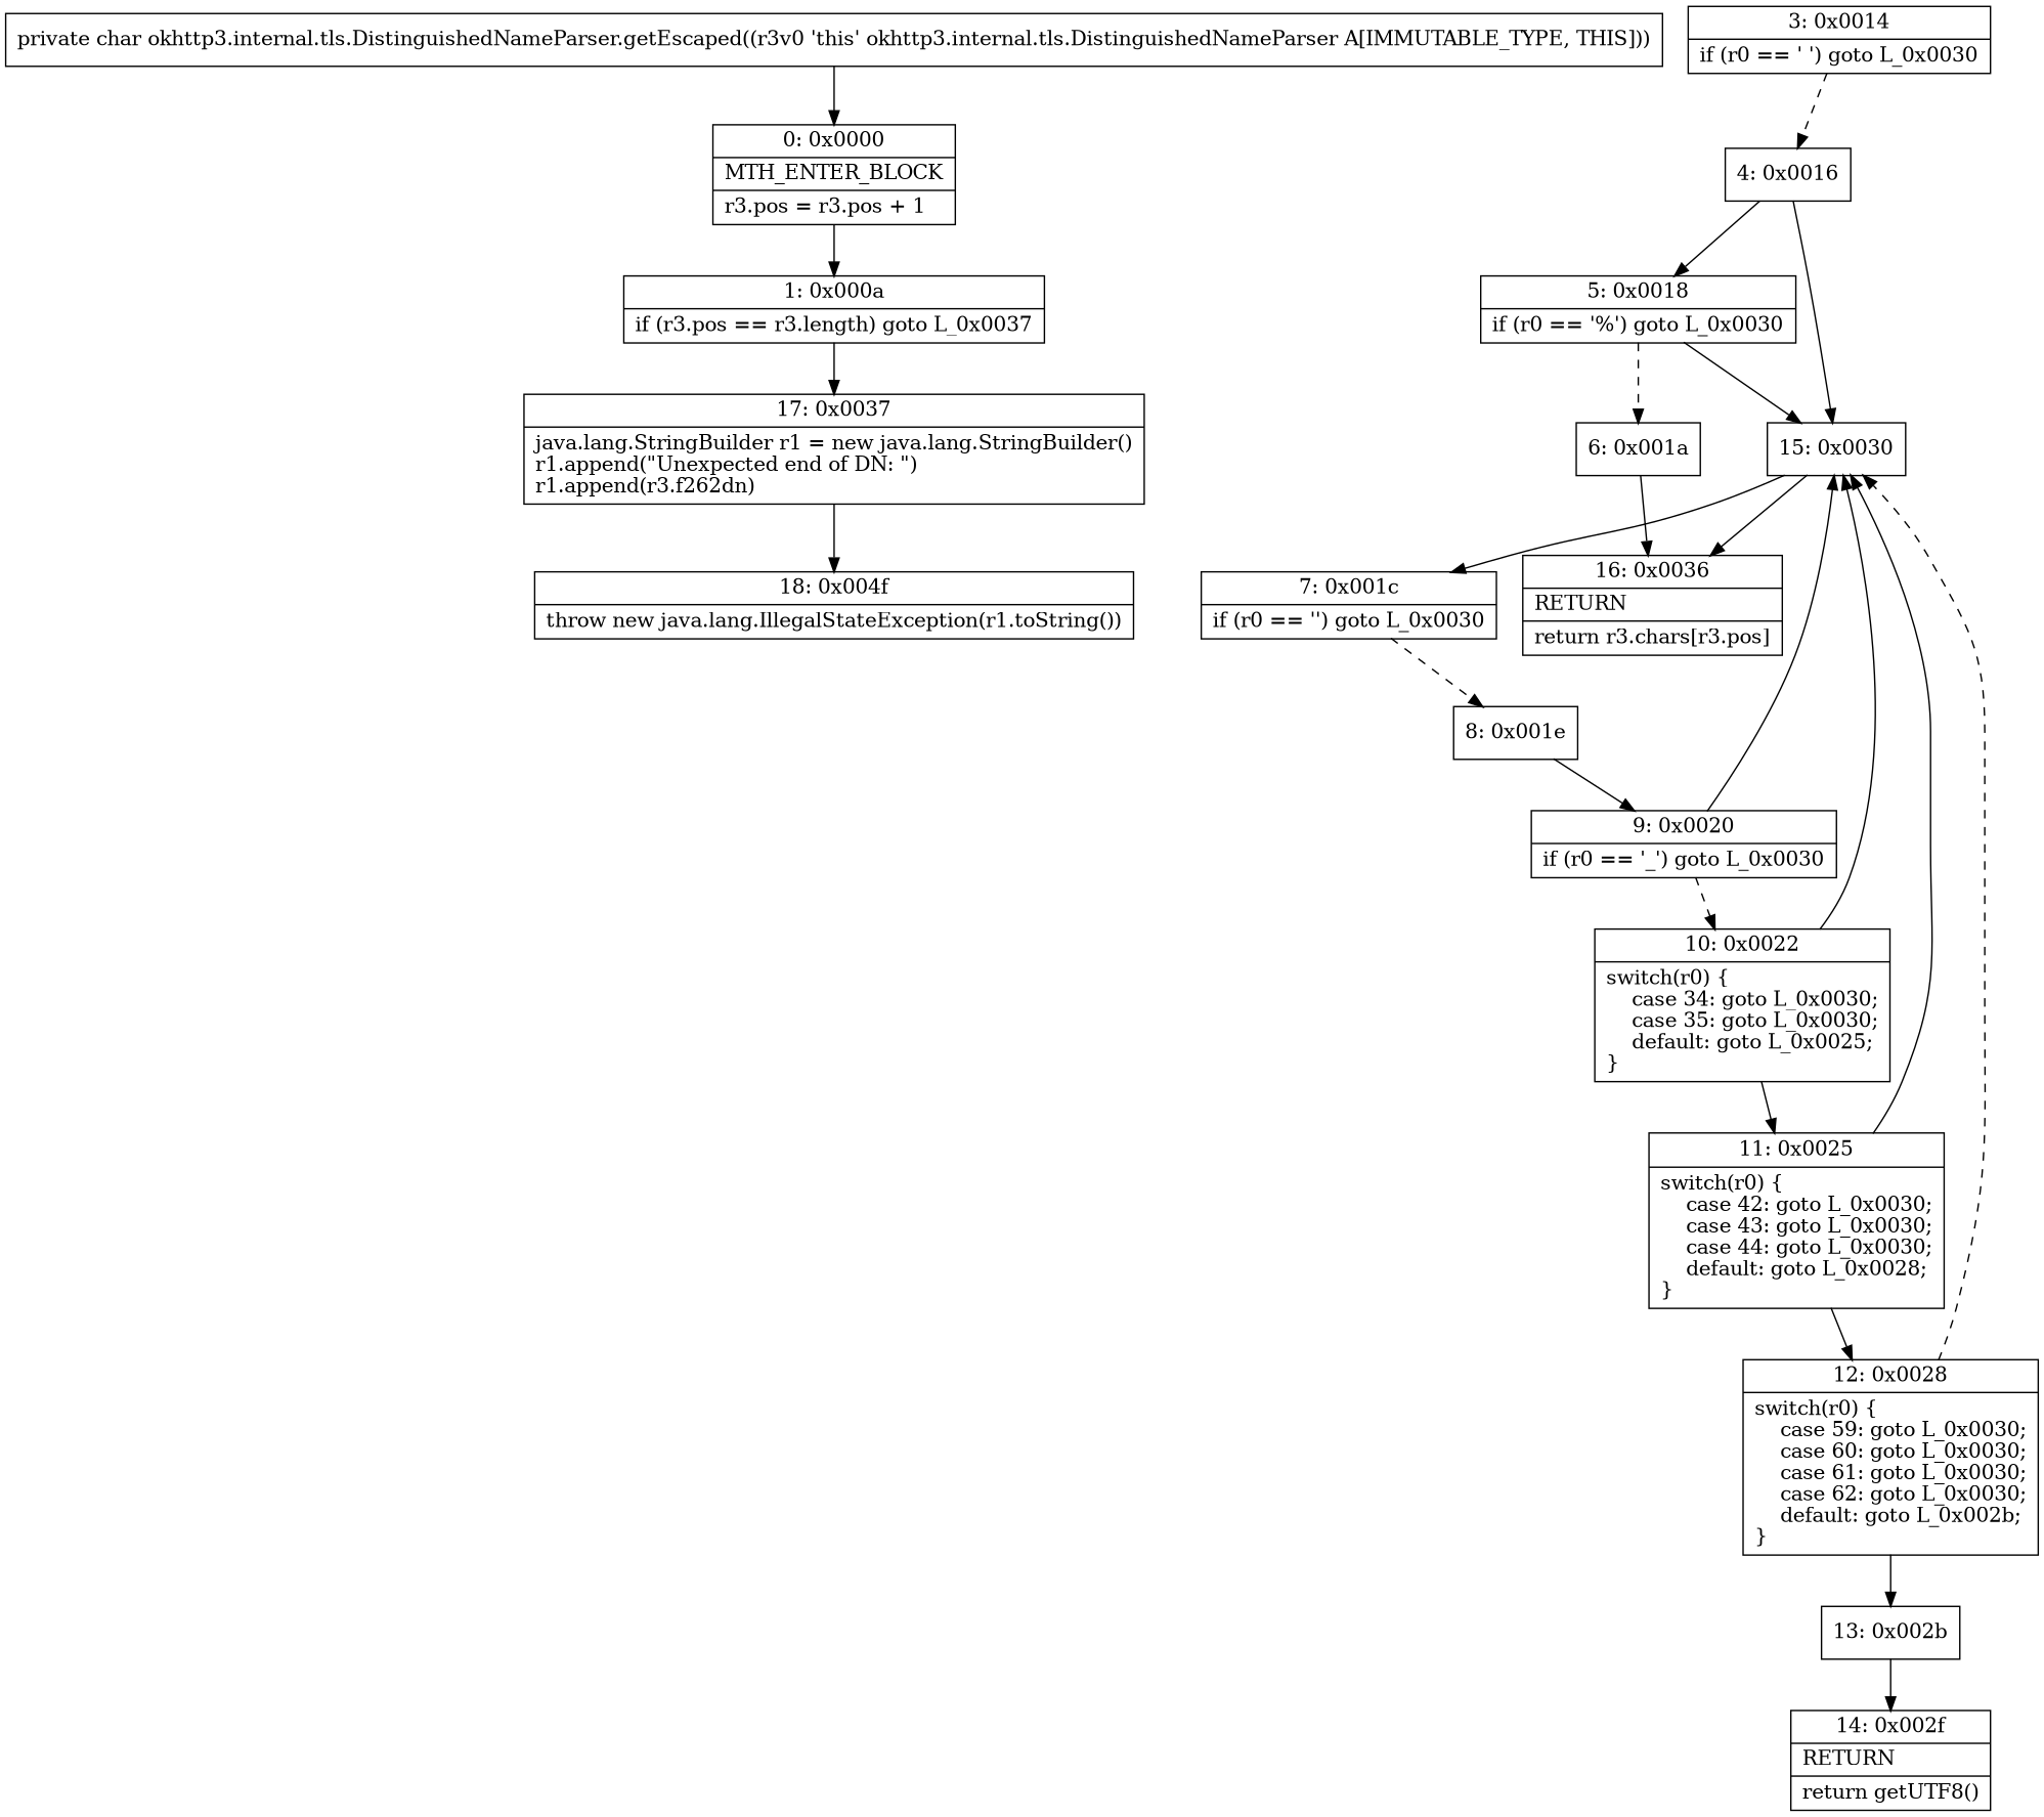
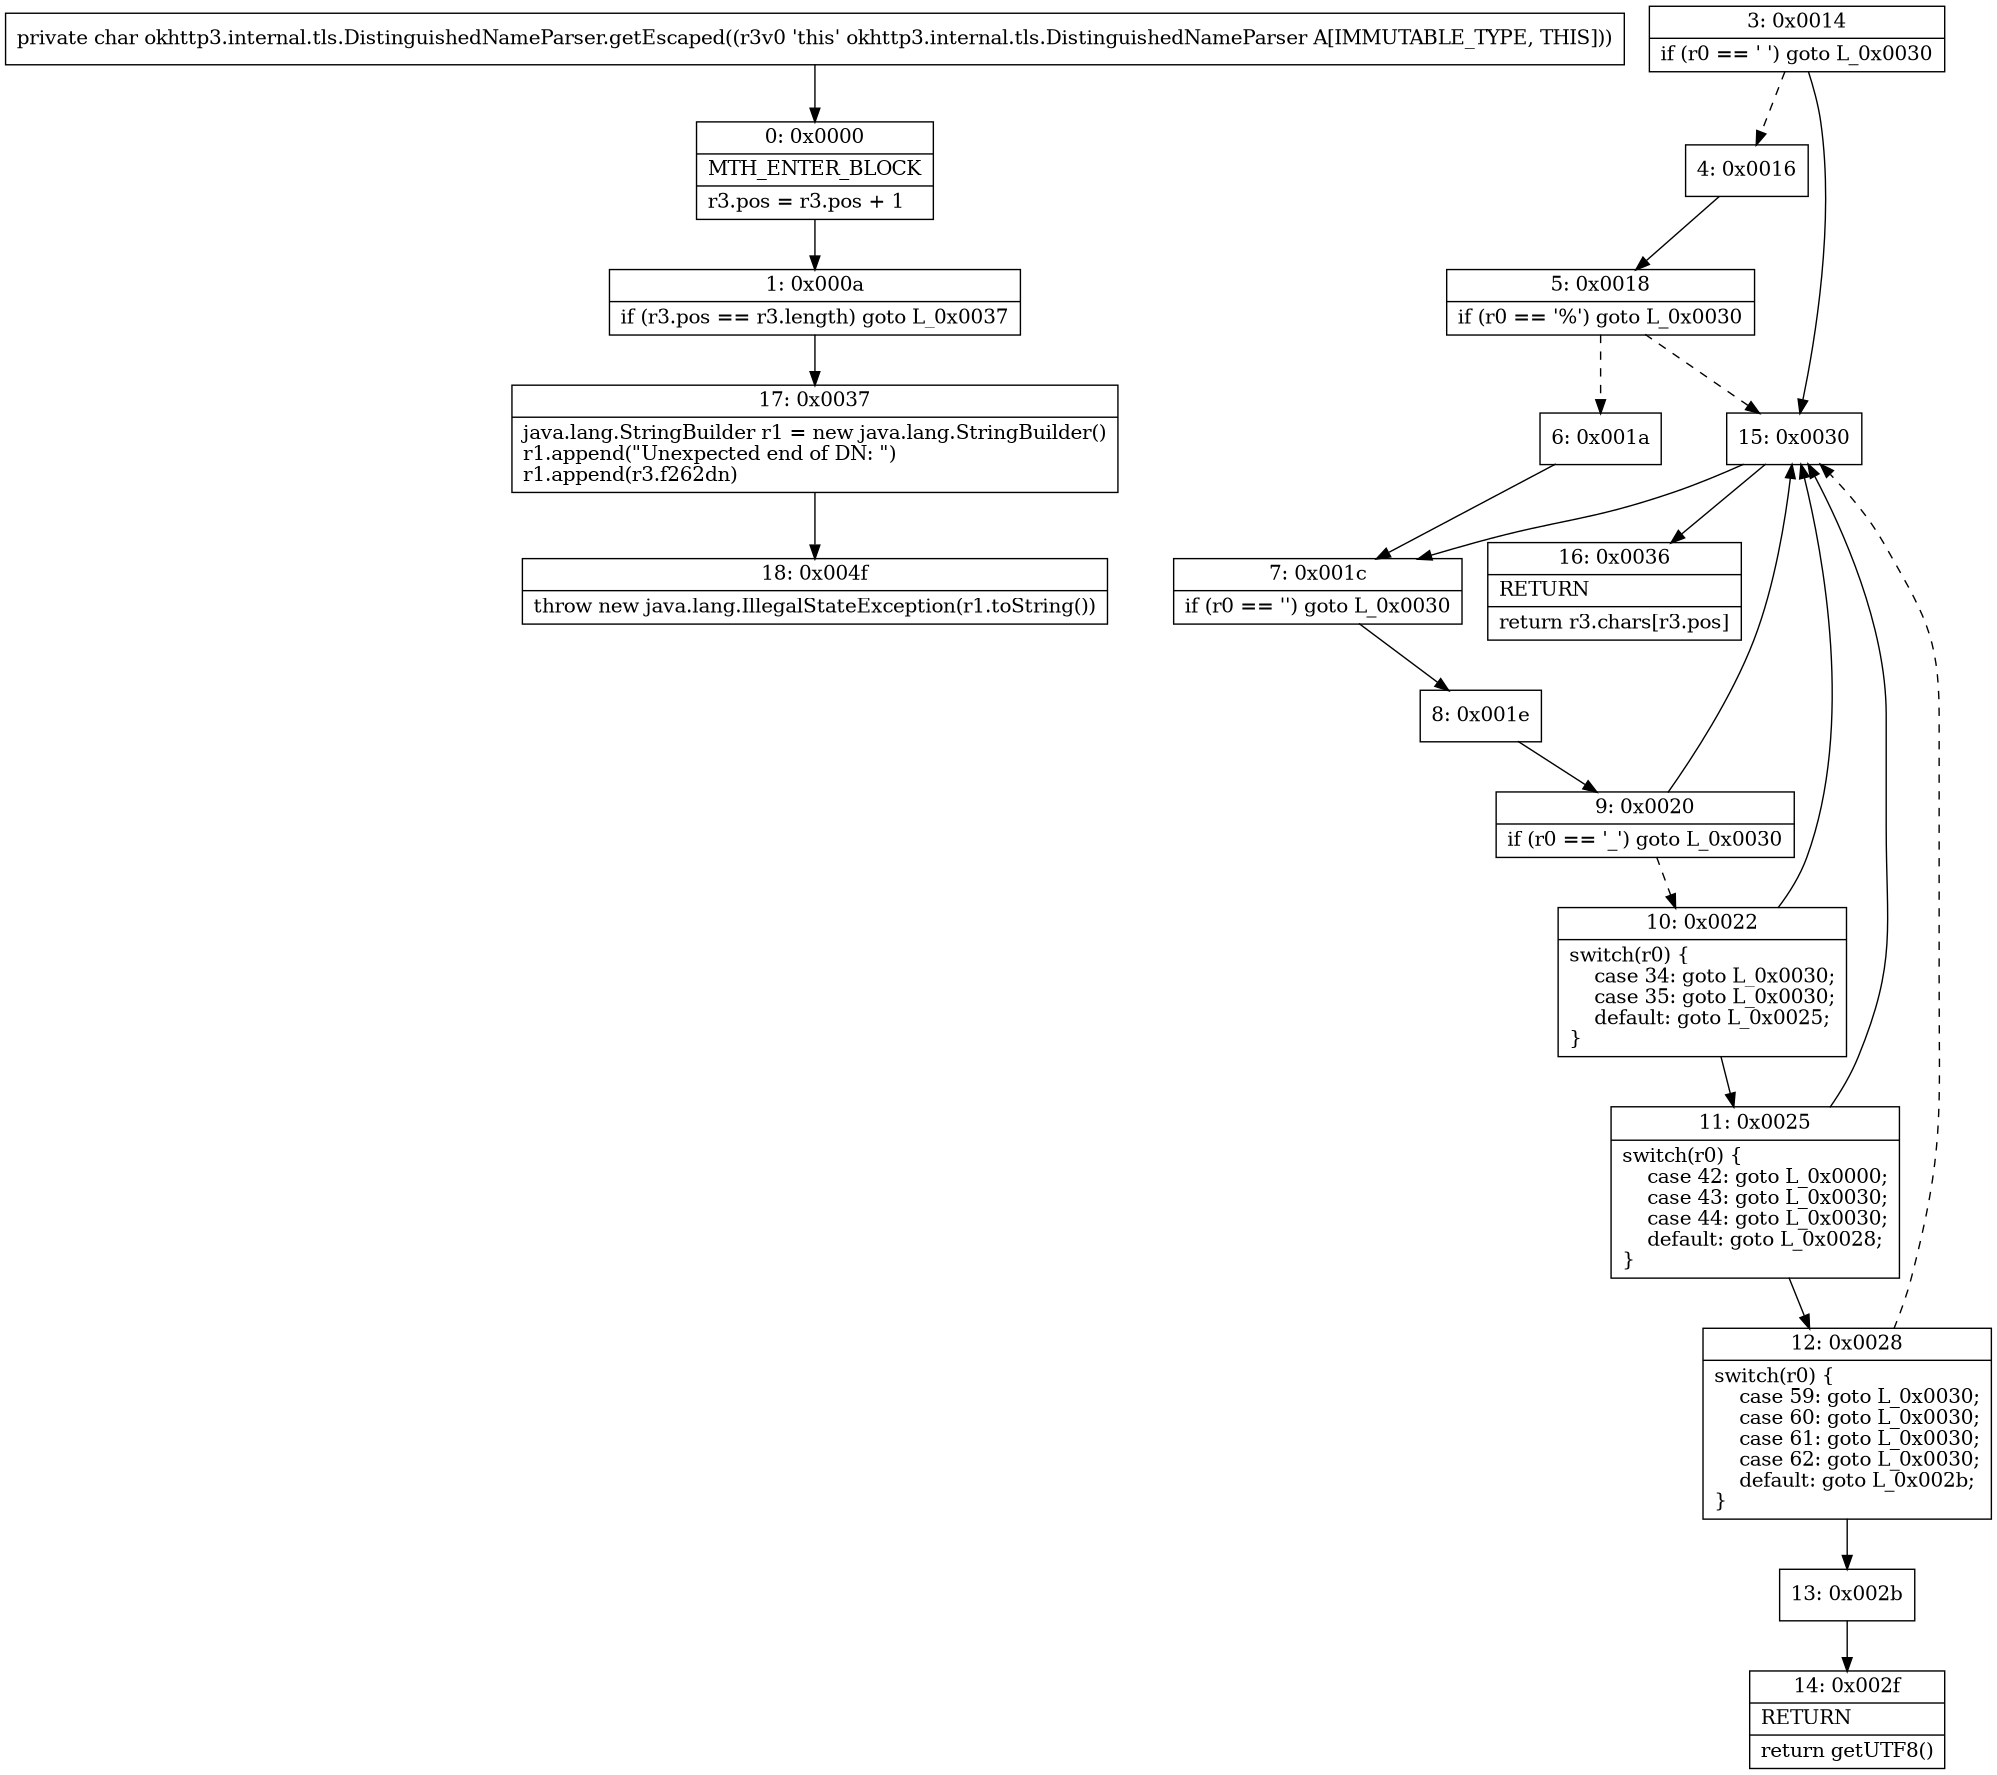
  digraph {
    node [shape=record]
    n1 [label="{0\:\ 0x0000|MTH_ENTER_BLOCK\l|r3.pos = r3.pos + 1\l}"]
    n2 [label="{1\:\ 0x000a|if (r3.pos == r3.length) goto L_0x0037\l}"]
    n3 [label="{17\:\ 0x0037|java.lang.StringBuilder r1 = new java.lang.StringBuilder()\lr1.append(\"Unexpected end of DN: \")\lr1.append(r3.f262dn)\l}"]
    n4 [label="{18\:\ 0x004f|throw new java.lang.IllegalStateException(r1.toString())\l}"]
    n5 [label="{3\:\ 0x0014|if (r0 == ' ') goto L_0x0030\l}"]
    n6 [label="{4\:\ 0x0016}"]
    n7 [label="{15\:\ 0x0030}"]
    n8 [label="{5\:\ 0x0018|if (r0 == '%') goto L_0x0030\l}"]
    n9 [label="{7\:\ 0x001c|if (r0 == '') goto L_0x0030\l}"]
    n10 [label="{16\:\ 0x0036|RETURN\l|return r3.chars[r3.pos]\l}"]
    n11 [label="{6\:\ 0x001a}"]
    n12 [label="{8\:\ 0x001e}"]
    n13 [label="{9\:\ 0x0020|if (r0 == '_') goto L_0x0030\l}"]
    n14 [label="{10\:\ 0x0022|switch(r0) \{\l    case 34: goto L_0x0030;\l    case 35: goto L_0x0030;\l    default: goto L_0x0025;\l\}\l}"]
-   n15 [label="{11\:\ 0x0025|switch(r0) \{\l    case 42: goto L_0x0030;\l    case 43: goto L_0x0030;\l    case 44: goto L_0x0030;\l    default: goto L_0x0028;\l\}\l}"]
+   n15 [label="{11\:\ 0x0025|switch(r0) \{\l    case 42: goto L_0x0000;\l    case 43: goto L_0x0030;\l    case 44: goto L_0x0030;\l    default: goto L_0x0028;\l\}\l}"]
    n16 [label="{12\:\ 0x0028|switch(r0) \{\l    case 59: goto L_0x0030;\l    case 60: goto L_0x0030;\l    case 61: goto L_0x0030;\l    case 62: goto L_0x0030;\l    default: goto L_0x002b;\l\}\l}"]
    n17 [label="{13\:\ 0x002b}"]
    n18 [label="{14\:\ 0x002f|RETURN\l|return getUTF8()\l}"]
    n19 [label="{private char okhttp3.internal.tls.DistinguishedNameParser.getEscaped((r3v0 'this' okhttp3.internal.tls.DistinguishedNameParser A[IMMUTABLE_TYPE, THIS])) }"]
    n1 -> n2
    n2 -> n3
    n3 -> n4
    n5 -> n6 [style=dashed]
-   n6 -> n7
+   n5 -> n7
    n6 -> n8
    n7 -> n9
    n7 -> n10
-   n8 -> n7
+   n8 -> n7 [style=dashed]
    n8 -> n11 [style=dashed]
-   n9 -> n12 [style=dashed]
-   n11 -> n10
+   n9 -> n12 [style=solid]
+   n11 -> n9
    n12 -> n13
    n13 -> n7
    n13 -> n14 [style=dashed]
    n14 -> n7
    n14 -> n15
    n15 -> n7
    n15 -> n16
    n16 -> n7 [style=dashed]
    n16 -> n17
    n17 -> n18
    n19 -> n1
  }
